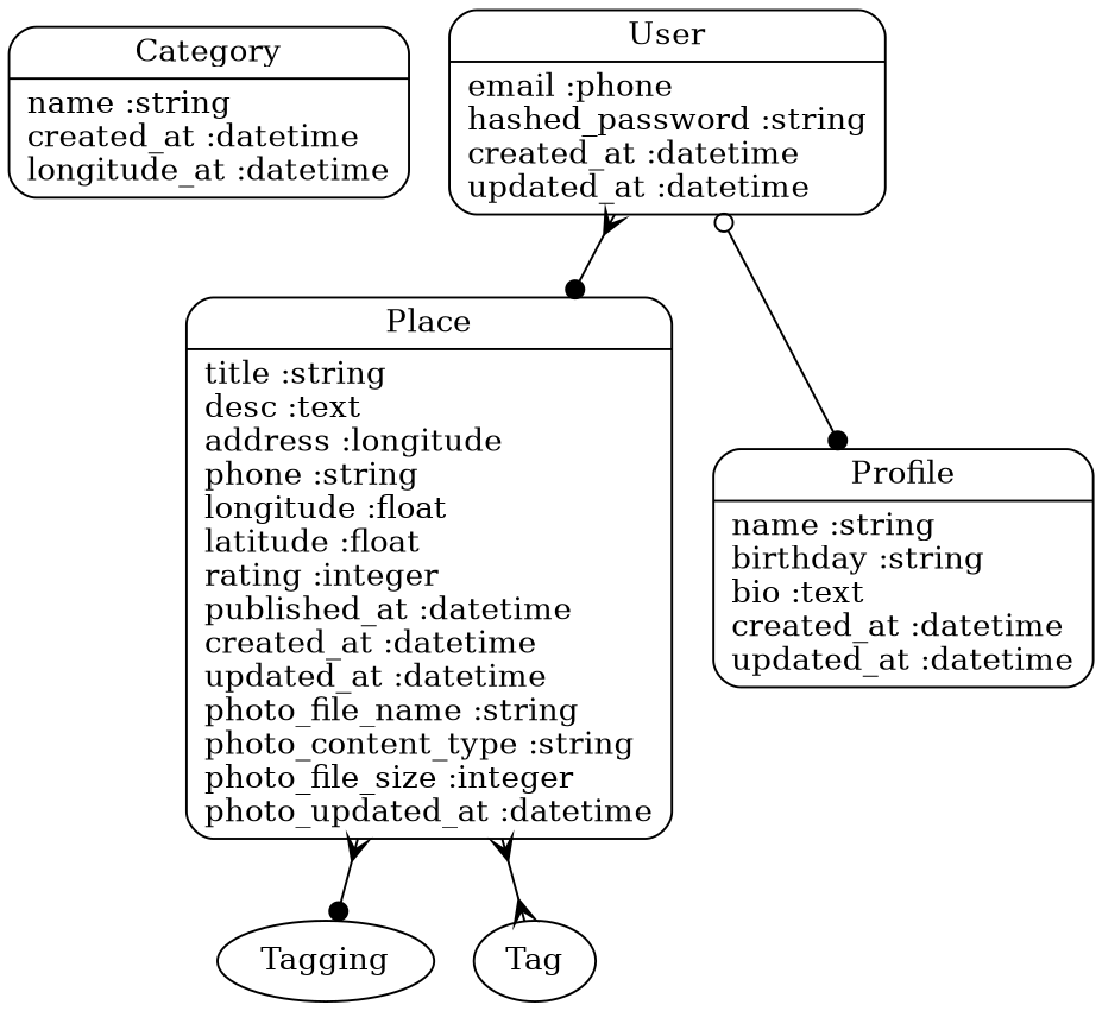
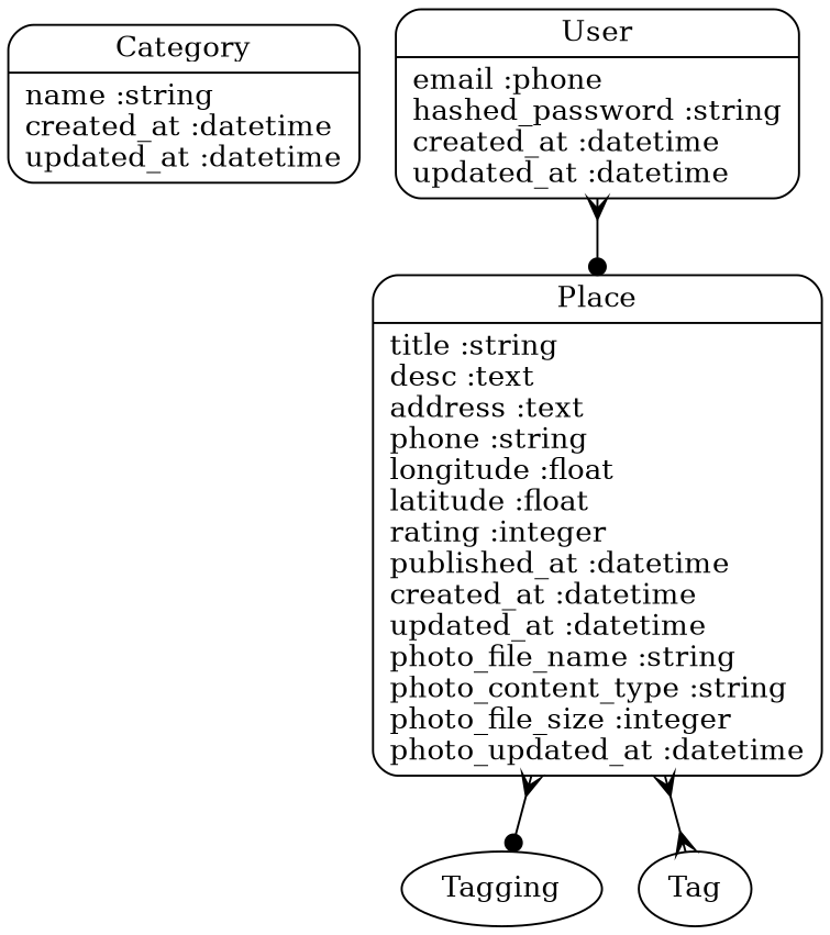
  digraph {
    splines=true
    node [shape=Mrecord]
    edge [arrowhead=dot arrowtail=crow dir=both]
-   n1 [label="{Category|name :string\lcreated_at :datetime\llongitude_at :datetime\l}"]
-   n2 [label="{Place|title :string\ldesc :text\laddress :longitude\lphone :string\llongitude :float\llatitude :float\lrating :integer\lpublished_at :datetime\lcreated_at :datetime\lupdated_at :datetime\lphoto_file_name :string\lphoto_content_type :string\lphoto_file_size :integer\lphoto_updated_at :datetime\l}"]
+   n1 [label="{Category|name :string\lcreated_at :datetime\lupdated_at :datetime\l}"]
+   n2 [label="{Place|title :string\ldesc :text\laddress :text\lphone :string\llongitude :float\llatitude :float\lrating :integer\lpublished_at :datetime\lcreated_at :datetime\lupdated_at :datetime\lphoto_file_name :string\lphoto_content_type :string\lphoto_file_size :integer\lphoto_updated_at :datetime\l}"]
    Tagging [shape=""]
    Tag [shape=""]
-   n5 [label="{Profile|name :string\lbirthday :string\lbio :text\lcreated_at :datetime\lupdated_at :datetime\l}"]
    n6 [label="{User|email :phone\lhashed_password :string\lcreated_at :datetime\lupdated_at :datetime\l}"]
    n2 -> Tagging
    n2 -> Tag [arrowhead=crow]
    n6 -> n2
-   n6 -> n5 [arrowtail=odot]
  }
